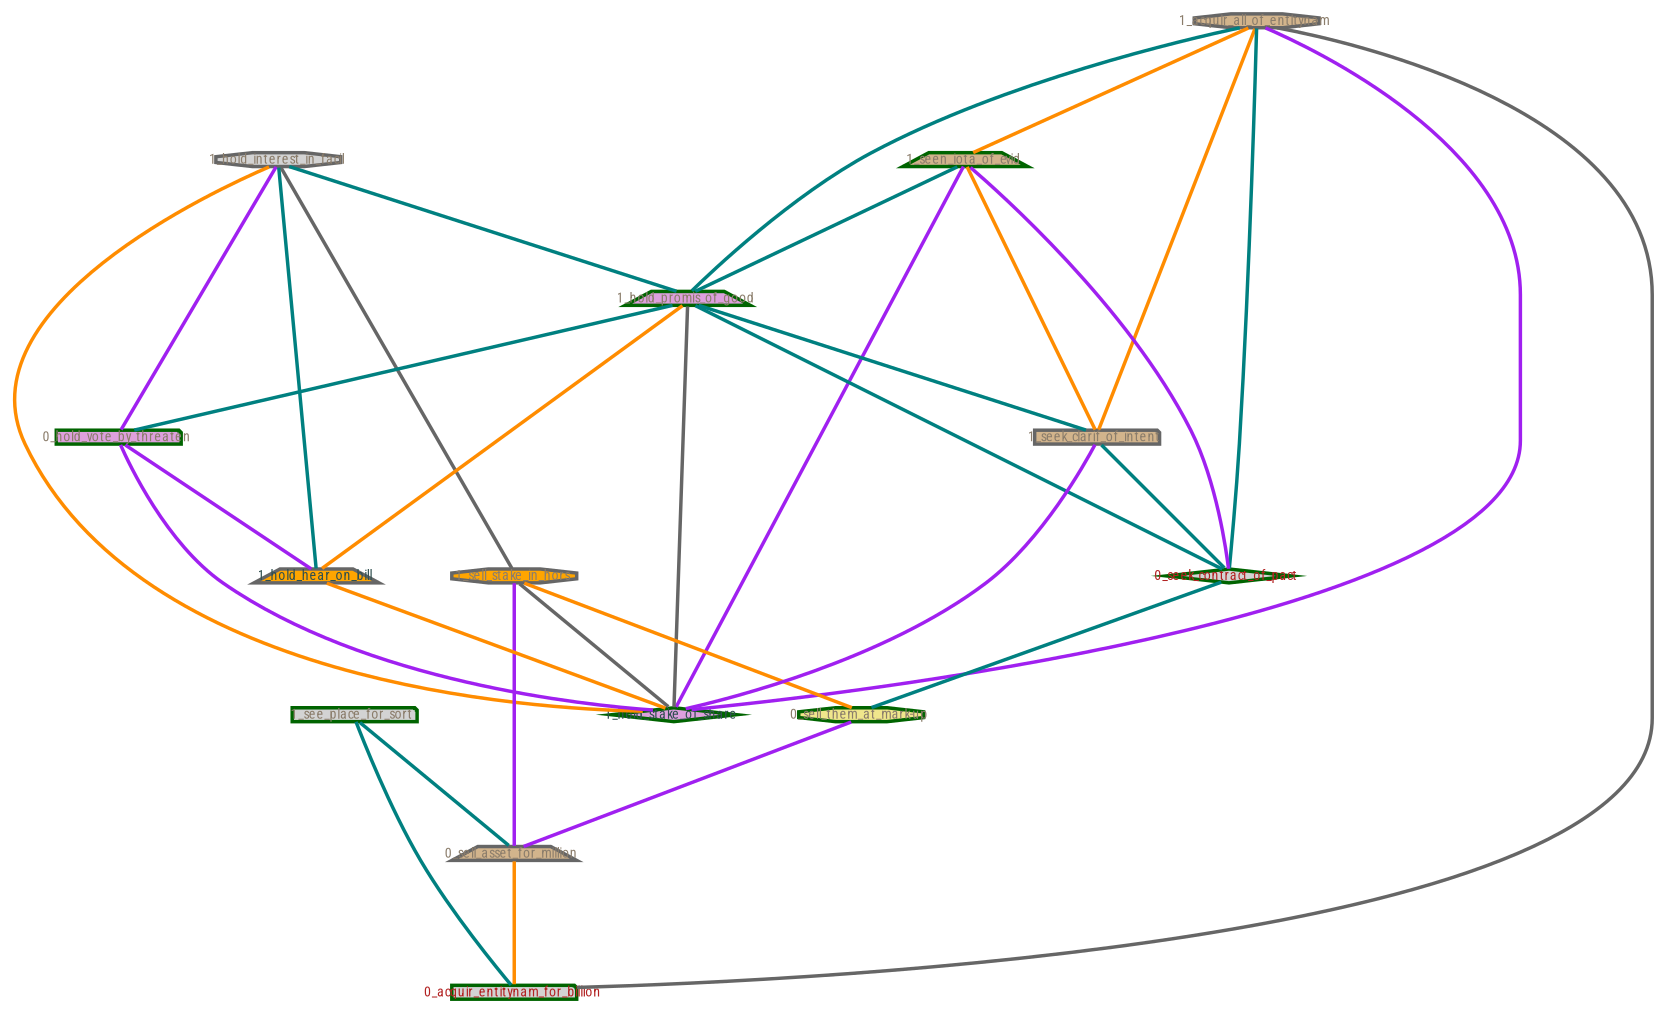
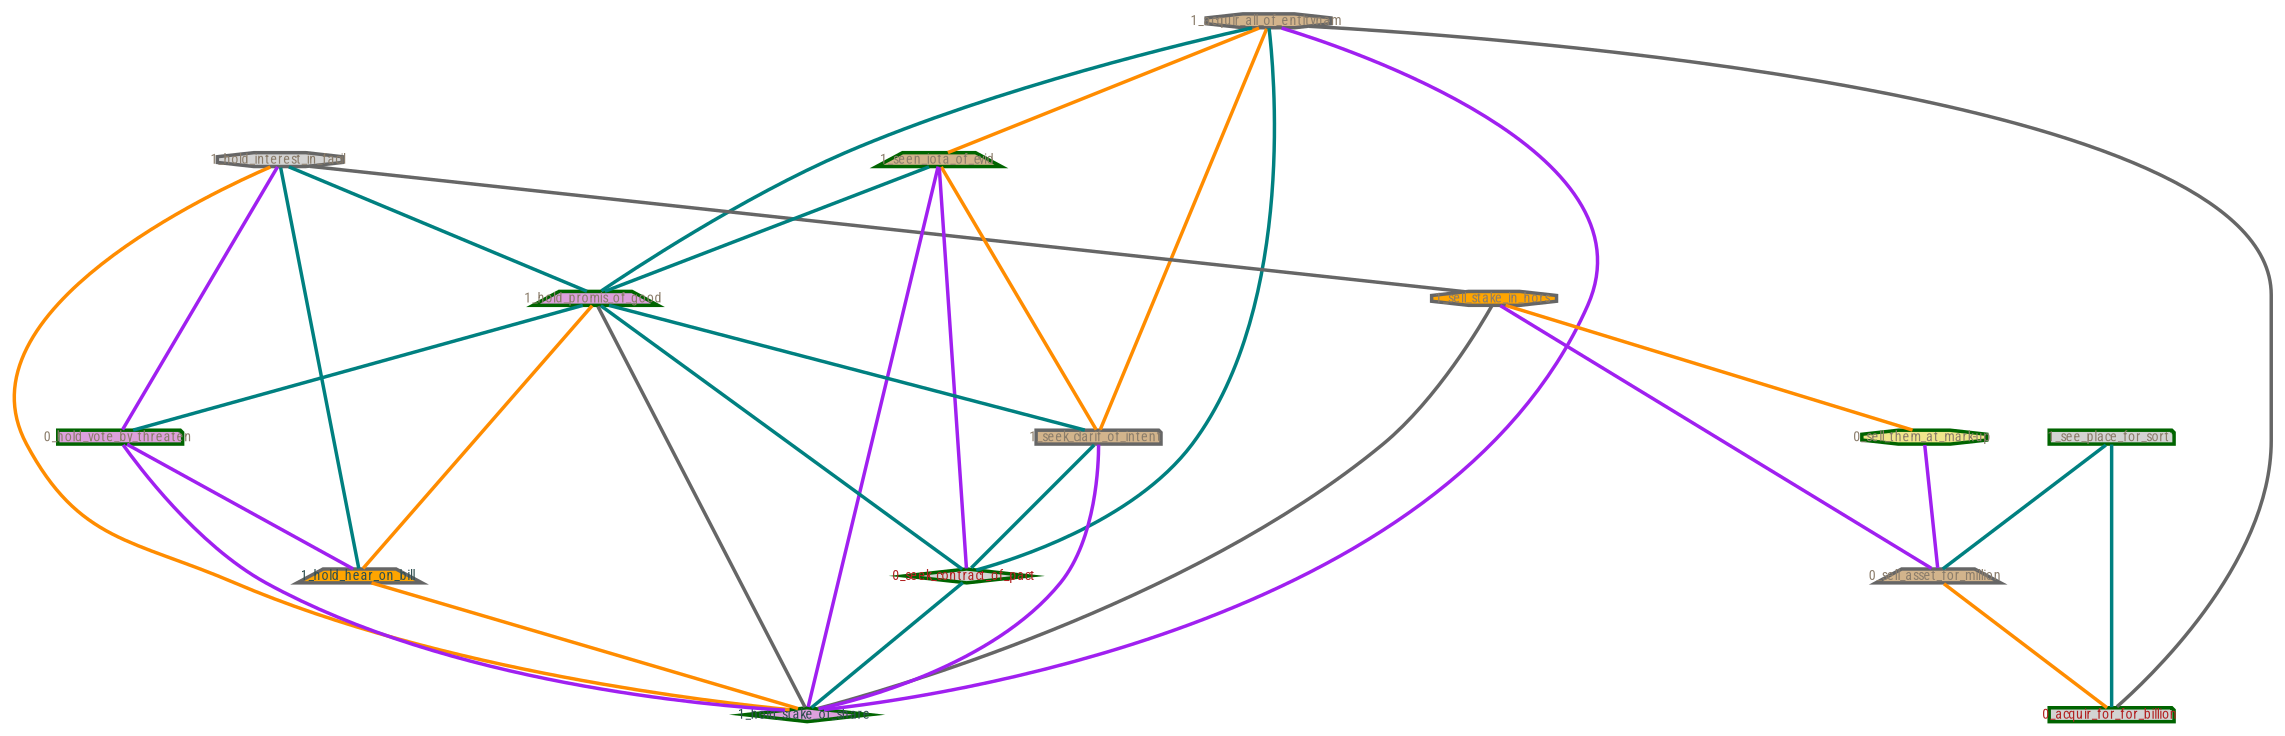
  graph {
    fontname="Roboto Condensed"
    node [color=darkgreen fillcolor=tan fixedsize=true fontcolor="#8b7d6b" fontname="Roboto Condensed" fontsize=4 shape=octagon style=filled]
    edge [color=teal fontname="Roboto Condensed" w=1]
    "1_acquir_all_of_entitynam " [color=gray40 height=.06 width=.5]
    "1_hold_interest_in_facil " [color=gray40 fillcolor=lightgrey height=.06 width=.5]
    "1_seen_iota_of_evid " [height=.06 shape=trapezium width=.5]
    "1_hold_promis_of_good " [fillcolor=plum height=.06 shape=trapezium width=.5]
    "1_sell_stake_in_hors " [color=gray40 fillcolor=orange height=.06 width=.5]
    "0_sell_them_at_mark-up " [fillcolor=khaki height=.06 width=.5]
    "1_see_place_for_sort " [fillcolor=lightgrey height=.06 shape=note width=.5]
    "0_hold_vote_by_threaten " [fillcolor=plum height=.06 shape=note width=.5]
    "0_sell_asset_for_million " [color=gray40 height=.06 shape=trapezium width=.5]
    "1_seek_clarif_of_intent " [color=gray40 height=.06 shape=note width=.5]
    "0_seek_contract_of_pact " [fillcolor=lightgrey fontcolor="#b22222" height=.06 shape=diamond width=.5]
-   "0_acquir_entitynam_for_billion " [fillcolor=lightgrey fontcolor="#b22222" height=.06 shape=note width=.5]
+   "0_acquir_entitynam_for_billion " [fillcolor=lightgrey fontcolor="#b22222" height=.06 shape=note width=.5 label="0_acquir_for_for_billion"]
    "1_hold_stake_of_share " [fillcolor=plum fontcolor="#2f4f4f" height=.06 shape=diamond width=.5]
    "1_hold_hear_on_bill " [color=gray40 fillcolor=orange fontcolor="#2f4f4f" height=.06 shape=trapezium width=.5]
    subgraph sub_1 {
      "1_acquir_all_of_entitynam "
      "1_hold_interest_in_facil "
      "1_seen_iota_of_evid "
      "1_hold_promis_of_good "
      "1_sell_stake_in_hors "
      "0_sell_them_at_mark-up "
      "1_see_place_for_sort "
      "0_hold_vote_by_threaten "
      "0_sell_asset_for_million "
      "1_seek_clarif_of_intent "
    }
    subgraph sub_2 {
      "0_seek_contract_of_pact "
      "0_acquir_entitynam_for_billion "
    }
    "1_acquir_all_of_entitynam " -- "1_seen_iota_of_evid " [color=darkorange]
    "1_acquir_all_of_entitynam " -- "1_hold_promis_of_good "
    "1_acquir_all_of_entitynam " -- "1_seek_clarif_of_intent " [color=darkorange]
    "1_acquir_all_of_entitynam " -- "0_seek_contract_of_pact "
    "1_acquir_all_of_entitynam " -- "0_acquir_entitynam_for_billion " [color=gray40]
    "1_acquir_all_of_entitynam " -- "1_hold_stake_of_share " [color=purple]
    "1_hold_interest_in_facil " -- "1_hold_promis_of_good "
    "1_hold_interest_in_facil " -- "1_sell_stake_in_hors " [color=gray40]
    "1_hold_interest_in_facil " -- "0_hold_vote_by_threaten " [color=purple]
    "1_hold_interest_in_facil " -- "1_hold_stake_of_share " [color=darkorange]
    "1_hold_interest_in_facil " -- "1_hold_hear_on_bill "
    "1_seen_iota_of_evid " -- "1_hold_promis_of_good "
    "1_seen_iota_of_evid " -- "1_seek_clarif_of_intent " [color=darkorange]
    "1_seen_iota_of_evid " -- "0_seek_contract_of_pact " [color=purple]
    "1_seen_iota_of_evid " -- "1_hold_stake_of_share " [color=purple]
    "1_hold_promis_of_good " -- "0_hold_vote_by_threaten "
    "1_hold_promis_of_good " -- "1_seek_clarif_of_intent "
    "1_hold_promis_of_good " -- "0_seek_contract_of_pact "
    "1_hold_promis_of_good " -- "1_hold_stake_of_share " [color=gray40 w=2]
    "1_hold_promis_of_good " -- "1_hold_hear_on_bill " [color=darkorange]
    "1_sell_stake_in_hors " -- "0_sell_them_at_mark-up " [color=darkorange]
    "1_sell_stake_in_hors " -- "0_sell_asset_for_million " [color=purple]
    "1_sell_stake_in_hors " -- "1_hold_stake_of_share " [color=gray40]
    "0_sell_them_at_mark-up " -- "0_sell_asset_for_million " [color=purple]
    "1_see_place_for_sort " -- "0_sell_asset_for_million "
    "1_see_place_for_sort " -- "0_acquir_entitynam_for_billion "
    "0_hold_vote_by_threaten " -- "1_hold_stake_of_share " [color=purple]
    "0_hold_vote_by_threaten " -- "1_hold_hear_on_bill " [color=purple]
    "0_sell_asset_for_million " -- "0_acquir_entitynam_for_billion " [color=darkorange]
    "1_seek_clarif_of_intent " -- "0_seek_contract_of_pact " [w=2]
    "1_seek_clarif_of_intent " -- "1_hold_stake_of_share " [color=purple]
-   "0_seek_contract_of_pact " -- "0_sell_them_at_mark-up "
+   "0_seek_contract_of_pact " -- "1_hold_stake_of_share "
    "1_hold_hear_on_bill " -- "1_hold_stake_of_share " [color=darkorange]
  }
